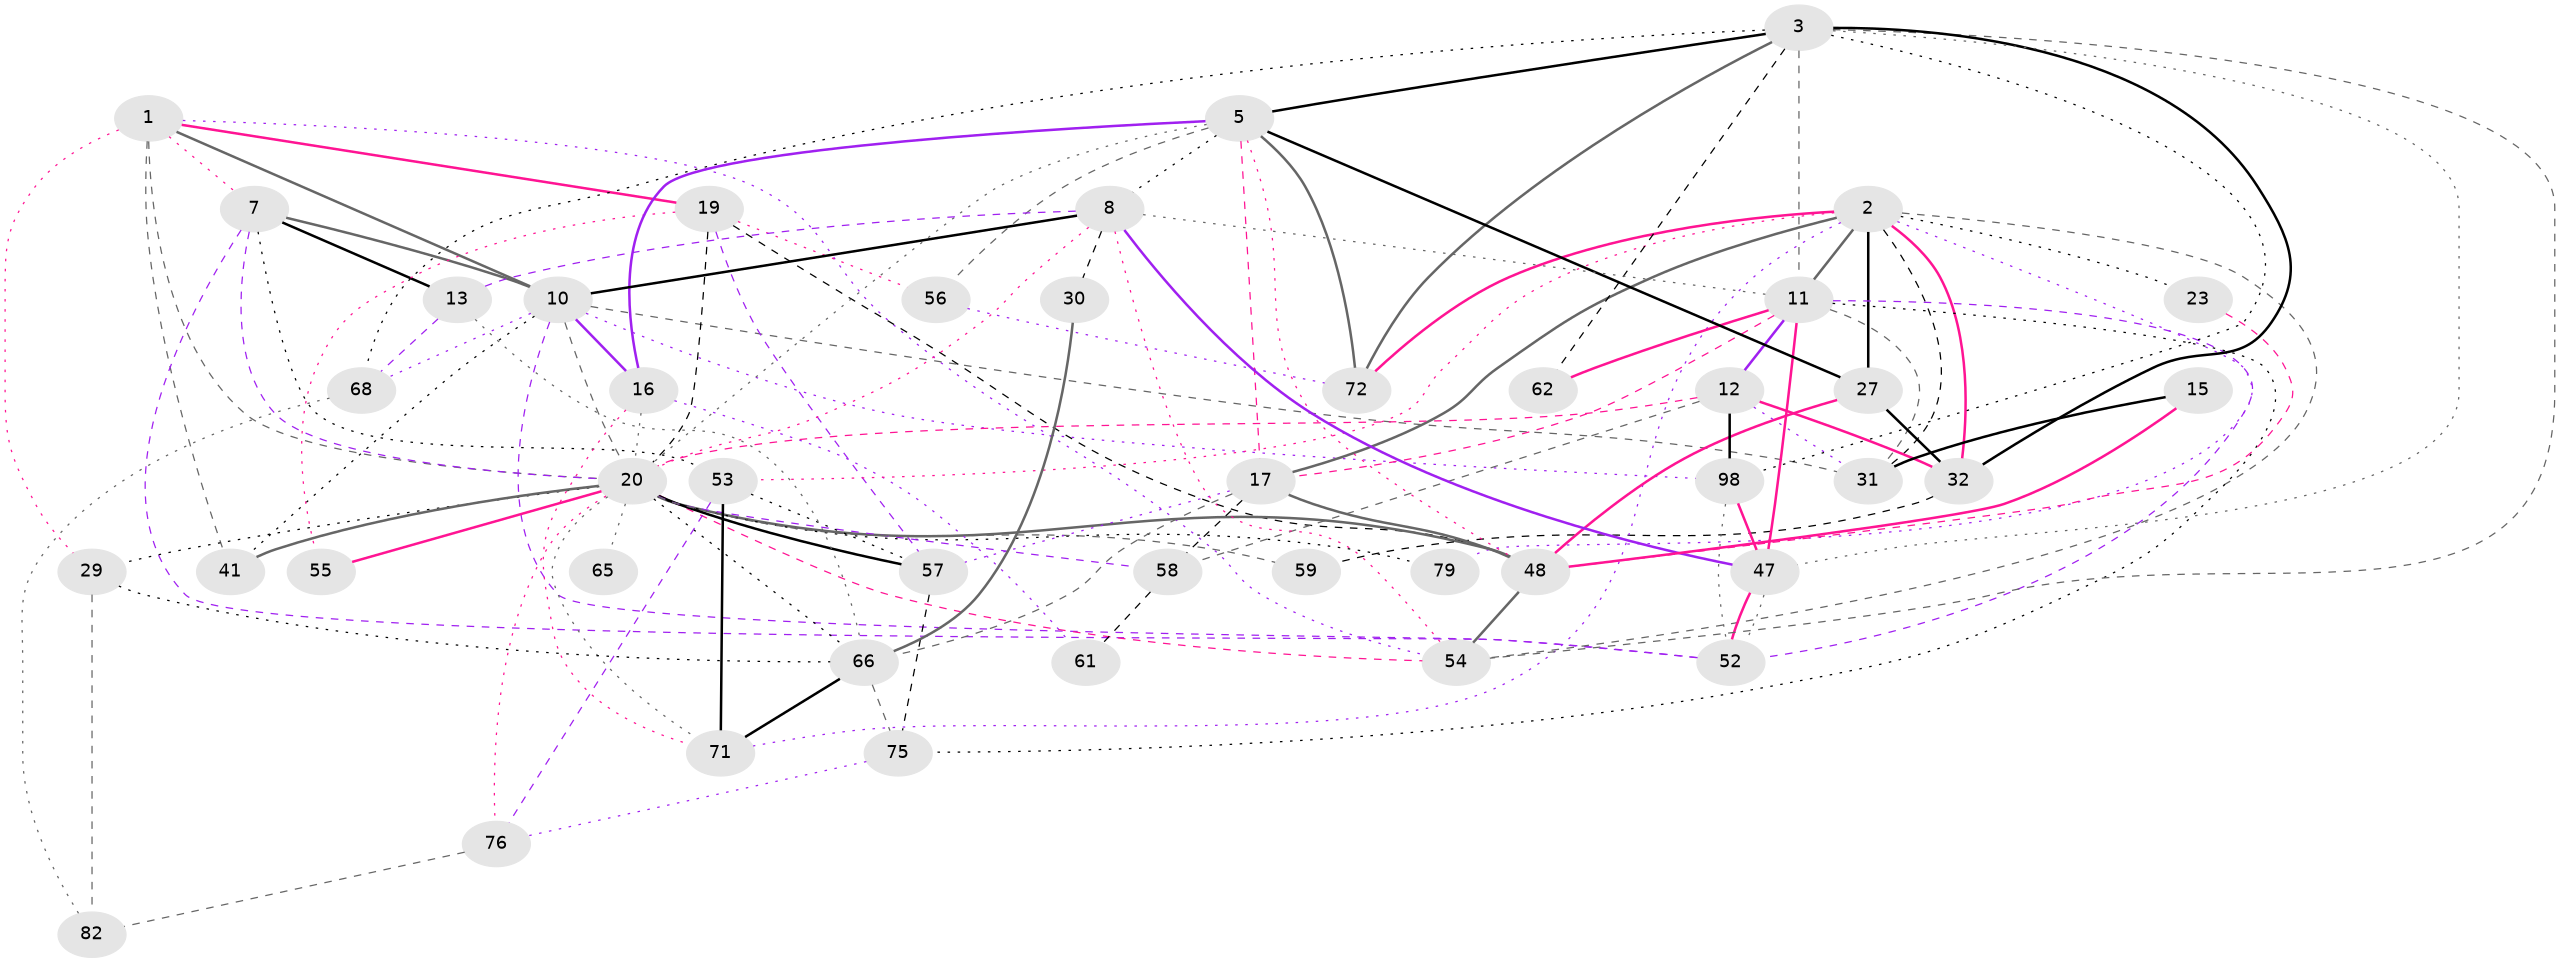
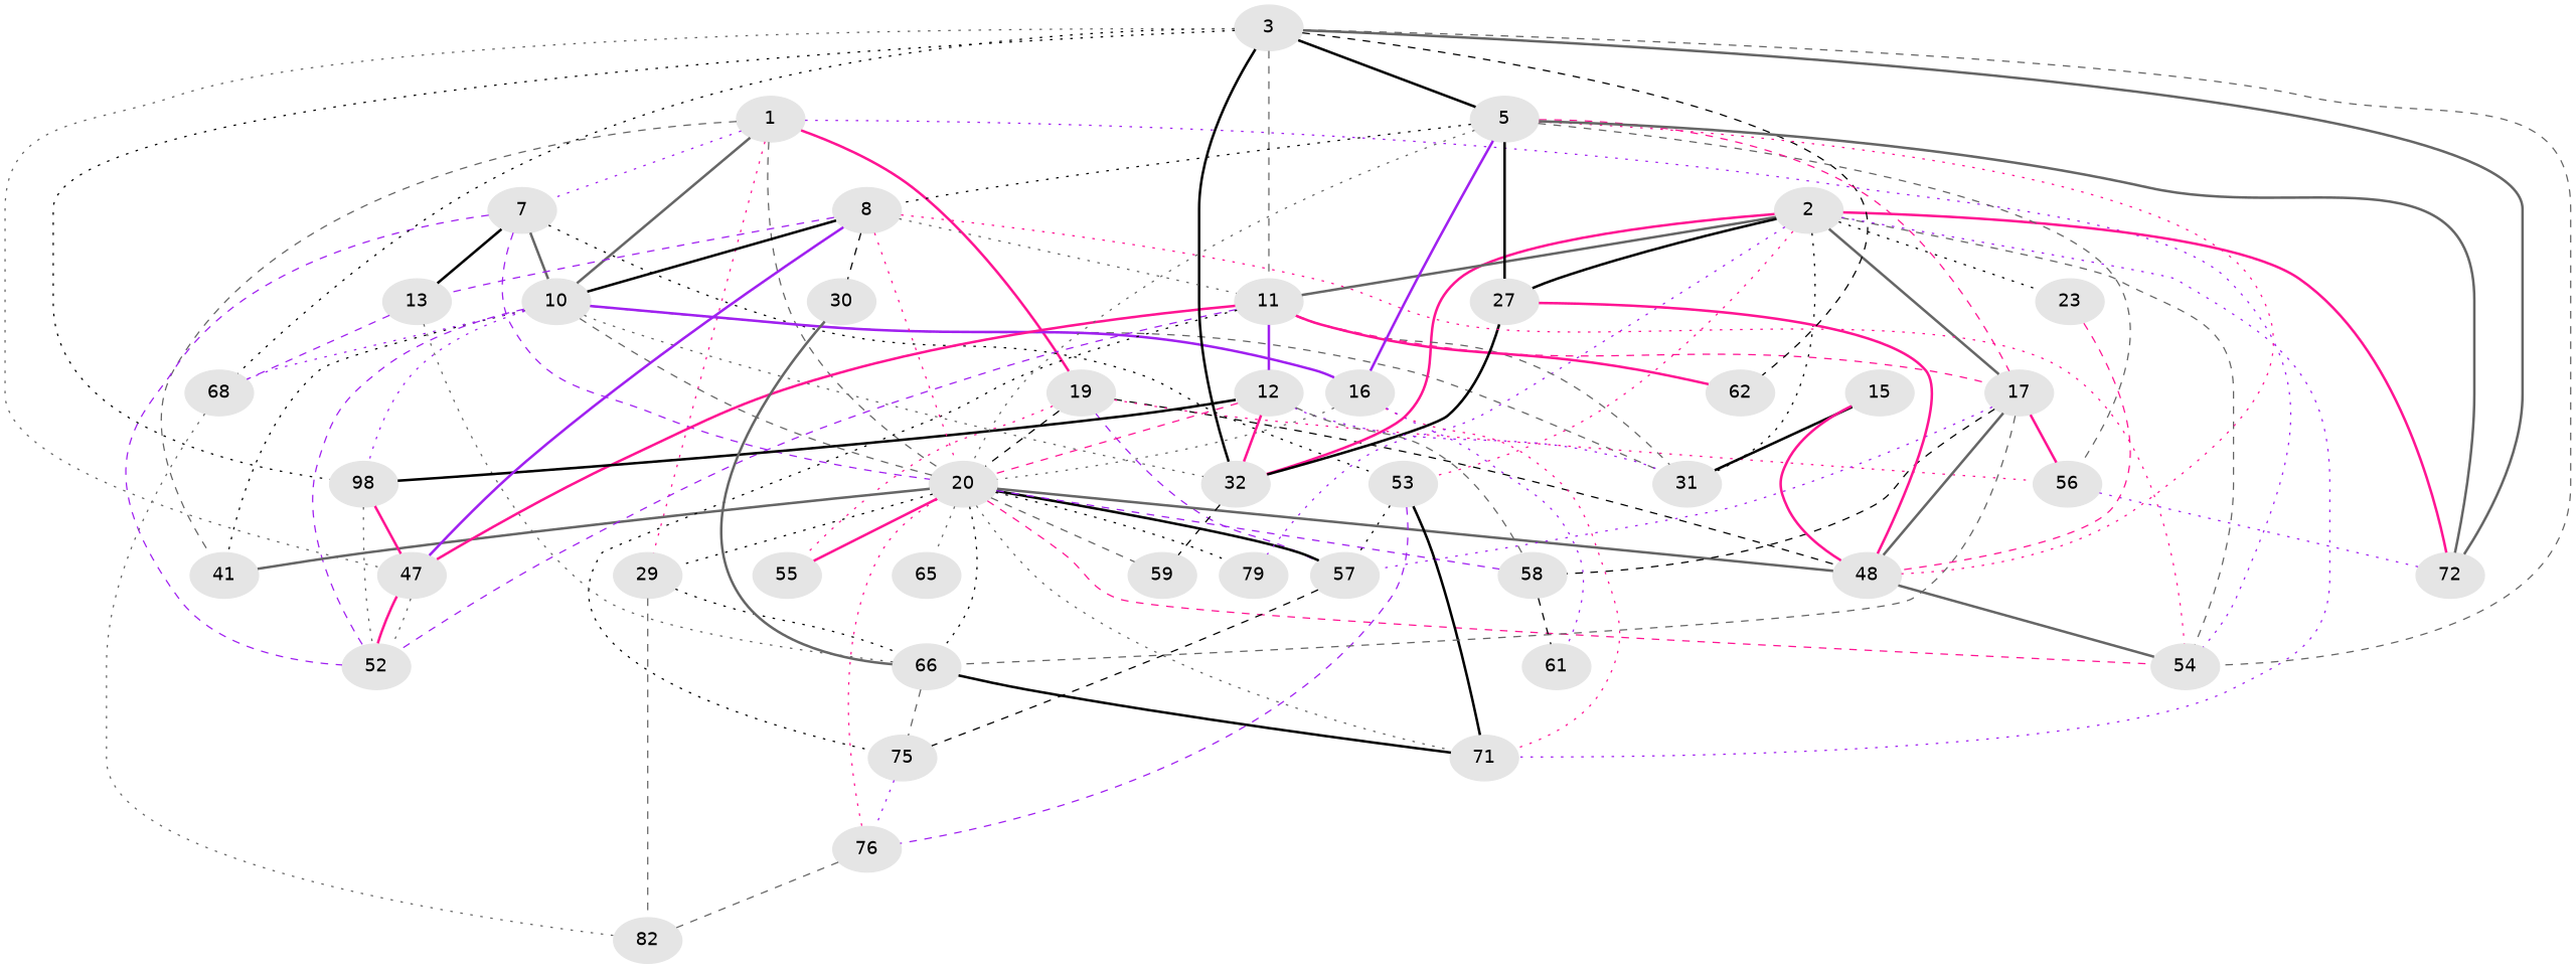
  graph {
    fontname="DejaVu Sans"
    node [color=gray90 fontname="DejaVu Sans" style=filled]
    edge [color=gray40 fontname="DejaVu Sans" style=dotted]
    1 [super="+4+6"]
    7 [super="+86+49"]
    10 [super="+14+18+36"]
    19
    20 [super="+45+46+25"]
    29 [super="+42+77"]
    41 [super="+87"]
    54
    53 [super="+73"]
    13
    52
    31 [super="+88"]
    32 [super="+69"]
    n14 [label=98]
    68
    16 [super="+60"]
    48
    56
    57 [super="+78"]
    55
    71
    79
    58 [super="+74"]
    66 [super="+80"]
    59
    65
    76 [super="+81"]
    82
    2 [super="+26+9"]
    11 [super="+38+40"]
    17 [super="+43+35"]
    23
    27 [super="+67"]
    72
    47
    62
    12 [super="+21"]
    75
    3 [super="+83+50"]
    5 [super="+63+33"]
    8 [super="+24+22"]
    30
    61
    15
-   1 -- 7 [color=deeppink]
+   1 -- 7 [color=purple]
    1 -- 10 [style=bold]
    1 -- 19 [color=deeppink style=bold]
    1 -- 20 [style=dashed weight=3]
    1 -- 29 [color=deeppink]
    1 -- 41 [style=dashed]
    1 -- 54 [color=purple]
    7 -- 10 [style=bold]
    7 -- 20 [color=purple style=dashed]
    7 -- 53 [color=black]
    7 -- 13 [color=black style=bold]
    7 -- 52 [color=purple style=dashed]
    10 -- 20 [style=dashed]
    10 -- 41 [color=black]
    10 -- 52 [color=purple style=dashed]
    10 -- 31 [style=dashed weight=2]
+   10 -- 32
    10 -- n14 [color=purple]
    10 -- 68 [color=purple]
    10 -- 16 [color=purple style=bold]
    19 -- 20 [color=black style=dashed]
    19 -- 48 [color=black style=dashed]
    19 -- 56 [color=deeppink]
    19 -- 57 [color=purple style=dashed]
    19 -- 55 [color=deeppink]
    20 -- 29 [color=black weight=2]
    20 -- 41 [style=bold]
    20 -- 54 [color=deeppink style=dashed]
    20 -- 48 [style=bold]
    20 -- 57 [color=black style=bold weight=2]
    20 -- 55 [color=deeppink style=bold]
    20 -- 71
    20 -- 79 [color=black]
    20 -- 58 [color=purple style=dashed weight=2]
    20 -- 66 [color=black]
    20 -- 59 [style=dashed]
    20 -- 65 [weight=3]
    20 -- 76 [color=deeppink]
    29 -- 66 [color=black]
    29 -- 82 [style=dashed]
    53 -- 57 [color=black]
    53 -- 71 [color=black style=bold]
    53 -- 76 [color=purple style=dashed]
    13 -- 68 [color=purple style=dashed]
    13 -- 66
    32 -- 59 [color=black style=dashed]
    n14 -- 52
    n14 -- 47 [color=deeppink style=bold]
    68 -- 82
    16 -- 20 [weight=2]
    16 -- 71 [color=deeppink]
    16 -- 61 [color=purple]
    48 -- 54 [style=bold]
    56 -- 72 [color=purple]
    57 -- 75 [color=black style=dashed]
    58 -- 61 [color=black style=dashed]
    66 -- 71 [color=black style=bold]
    66 -- 75 [style=dashed]
    76 -- 82 [style=dashed]
    2 -- 54 [style=dashed]
    2 -- 53 [color=deeppink]
-   2 -- 31 [color=black style=dashed]
+   2 -- 31 [color=black]
    2 -- 32 [color=deeppink style=bold]
    2 -- 71 [color=purple]
    2 -- 79 [color=purple]
    2 -- 11 [style=bold]
    2 -- 17 [style=bold]
    2 -- 23 [color=black]
    2 -- 27 [color=black style=bold]
    2 -- 72 [color=deeppink style=bold]
    11 -- 52 [color=purple style=dashed]
    11 -- 31 [style=dashed]
    11 -- 17 [color=deeppink style=dashed]
    11 -- 47 [color=deeppink style=bold]
    11 -- 62 [color=deeppink style=bold]
    11 -- 12 [color=purple style=bold]
    11 -- 75 [color=black]
    17 -- 48 [style=bold]
+   17 -- 56 [color=deeppink style=bold]
    17 -- 57 [color=purple]
    17 -- 58 [color=black style=dashed]
    17 -- 66 [style=dashed]
    23 -- 48 [color=deeppink style=dashed]
    27 -- 32 [color=black style=bold]
    27 -- 48 [color=deeppink style=bold]
    47 -- 52 [color=deeppink style=bold]
    47 -- 52
    12 -- 20 [color=deeppink style=dashed]
    12 -- 31 [color=purple]
    12 -- 32 [color=deeppink style=bold]
    12 -- n14 [color=black style=bold]
    12 -- 58 [style=dashed]
    75 -- 76 [color=purple]
    3 -- 54 [style=dashed]
    3 -- 32 [color=black style=bold]
    3 -- n14 [color=black]
    3 -- 68 [color=black]
    3 -- 11 [style=dashed]
    3 -- 72 [style=bold]
    3 -- 47
    3 -- 62 [color=black style=dashed]
    3 -- 5 [color=black style=bold]
    5 -- 20
    5 -- 16 [color=purple style=bold]
    5 -- 48 [color=deeppink]
    5 -- 56 [style=dashed]
    5 -- 17 [color=deeppink style=dashed]
    5 -- 27 [color=black style=bold]
    5 -- 72 [style=bold]
    5 -- 8 [color=black]
    8 -- 10 [color=black style=bold]
    8 -- 20 [color=deeppink]
    8 -- 54 [color=deeppink]
    8 -- 13 [color=purple style=dashed]
    8 -- 11
    8 -- 47 [color=purple style=bold]
    8 -- 30 [color=black style=dashed]
    30 -- 66 [style=bold]
    15 -- 31 [color=black style=bold]
    15 -- 48 [color=deeppink style=bold]
  }
